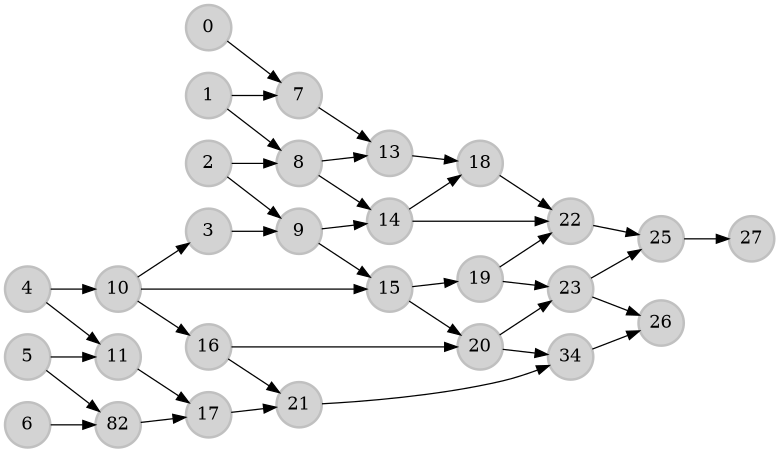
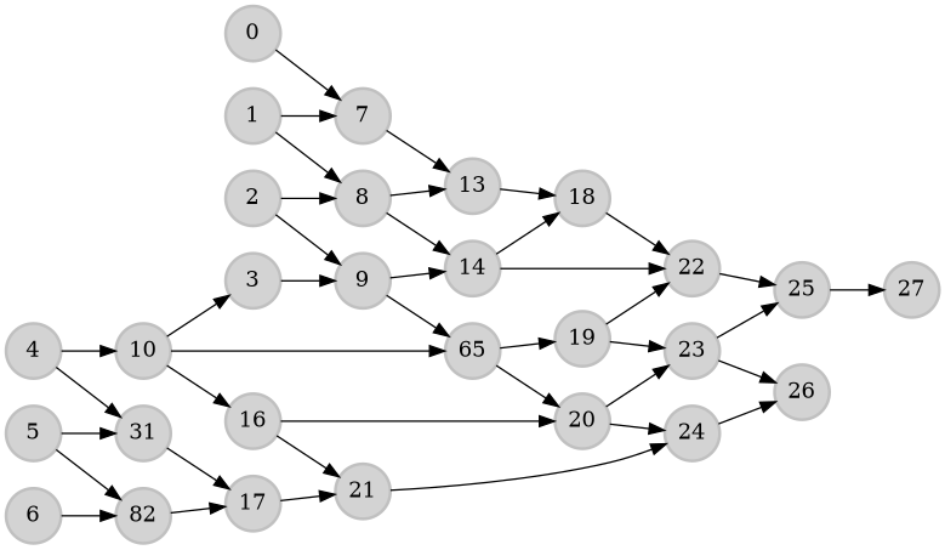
  digraph {
    rankdir=LR
    node [color=gray fillcolor=lightgray fixedsize=true fontcolor=black penwidth=2 shape=circle style=filled]
    n1 [label=0]
    n2 [label=7]
    n3 [label=13]
    n4 [label=1]
    n5 [label=8]
    n6 [label=14]
    n7 [label=2]
    n8 [label=9]
-   n9 [label=15]
+   n9 [label=65]
    n10 [label=3]
    n11 [label=10]
    n12 [label=16]
    n13 [label=4]
-   n14 [label=11]
+   n14 [label=31]
    n15 [label=17]
    n16 [label=5]
    n17 [label=82]
    n18 [label=6]
    n19 [label=18]
    n20 [label=22]
    n21 [label=19]
    n22 [label=20]
    n23 [label=21]
    n24 [label=23]
-   n25 [label=34]
+   n25 [label=24]
    n26 [label=25]
    n27 [label=26]
    n28 [label=27]
    n1 -> n2
    n2 -> n3
    n3 -> n19
    n4 -> n2
    n4 -> n5
    n5 -> n3
    n5 -> n6
    n6 -> n19
    n6 -> n20
    n7 -> n5
    n7 -> n8
    n8 -> n6
    n8 -> n9
    n9 -> n21
    n9 -> n22
    n10 -> n8
    n11 -> n9
    n11 -> n10
    n11 -> n12
    n12 -> n22
    n12 -> n23
    n13 -> n11
    n13 -> n14
    n14 -> n15
    n15 -> n23
    n16 -> n14
    n16 -> n17
    n17 -> n15
    n18 -> n17
    n19 -> n20
    n20 -> n26
    n21 -> n20
    n21 -> n24
    n22 -> n24
    n22 -> n25
    n23 -> n25
    n24 -> n26
    n24 -> n27
    n25 -> n27
    n26 -> n28
  }
